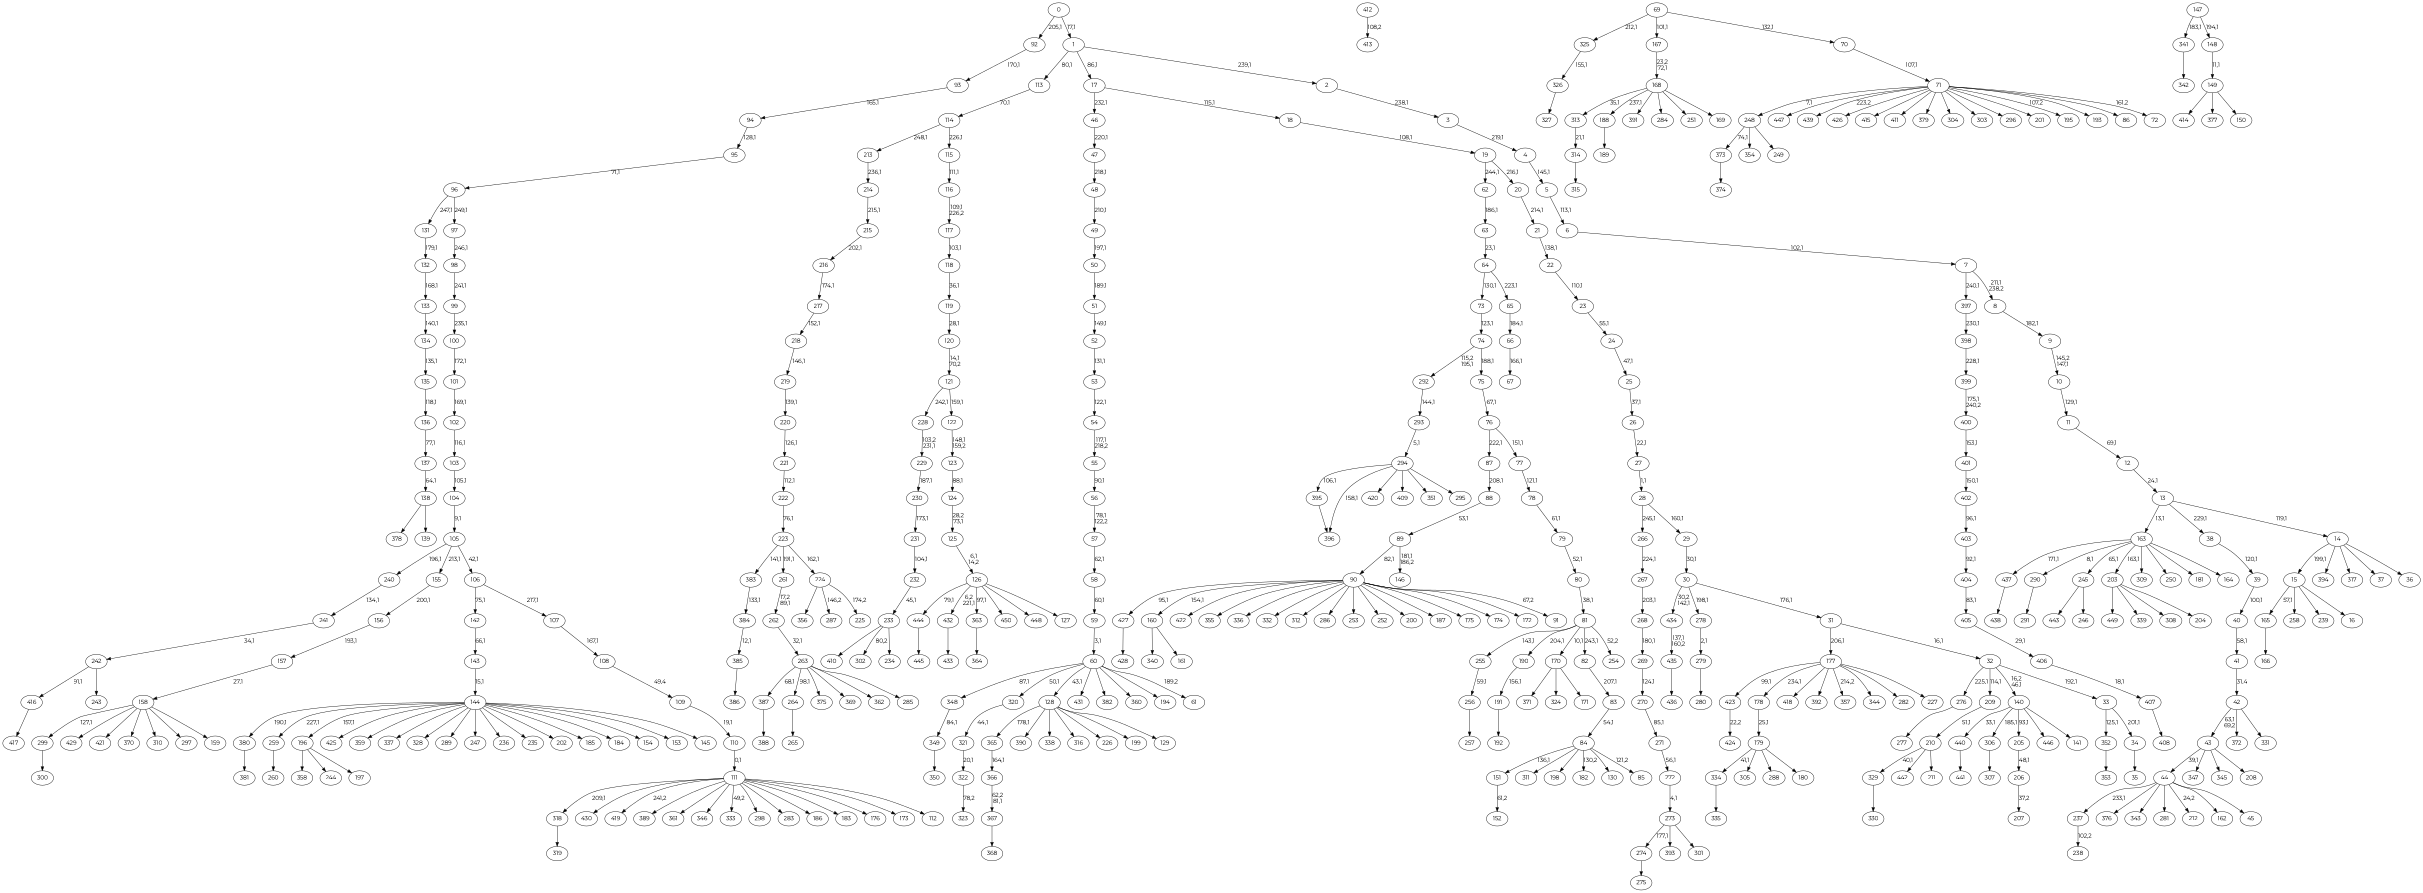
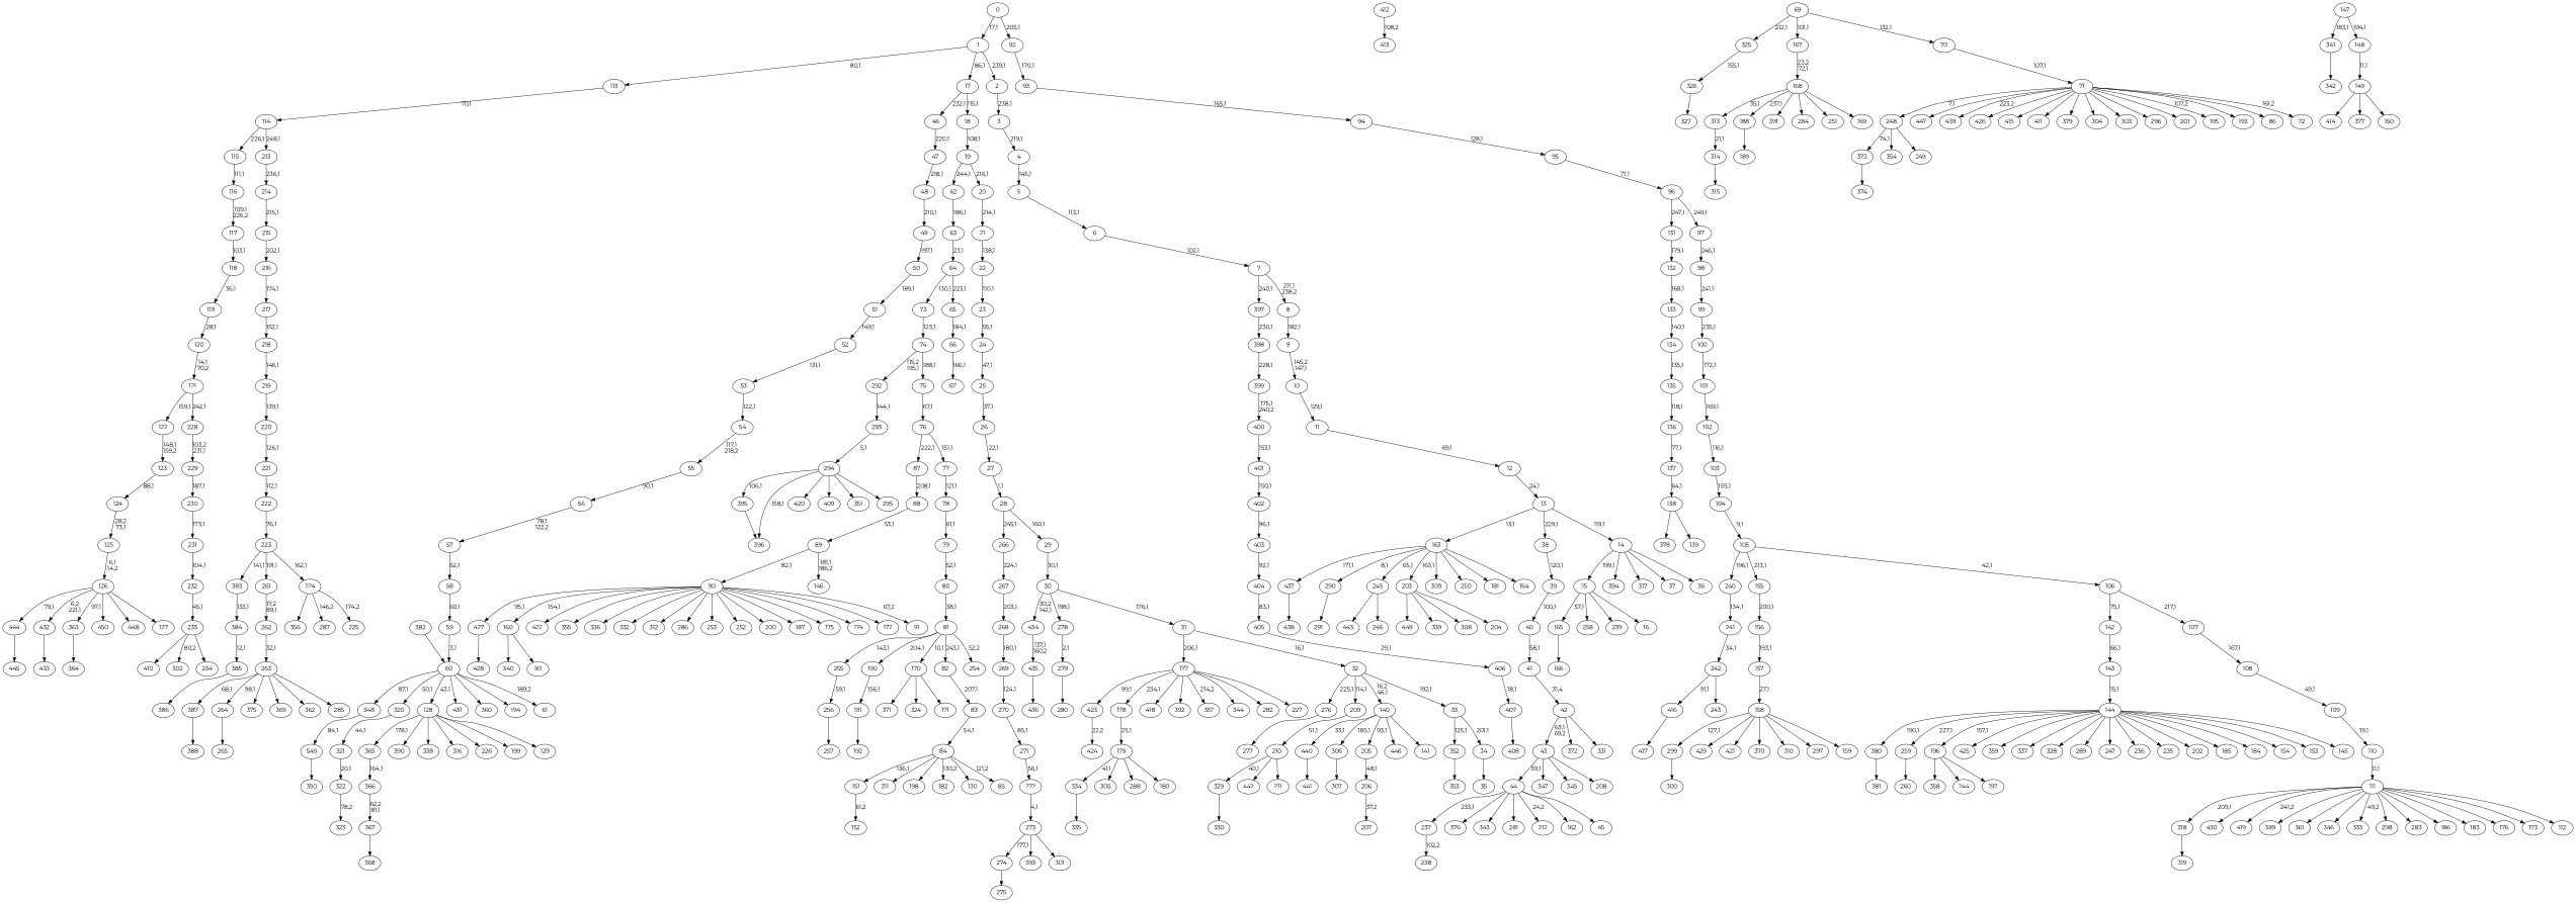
  digraph {
    fontname=Montserrat
    node [fontname=Montserrat]
    edge [fontname=Montserrat]
    444
    445
    440
    441
    437
    438
    435
    436
    434
    432
    433
    427
    428
    423
    424
    416
    417
    412
    413
    407
    408
    406
    405
    404
    403
    402
    401
    400
    399
    398
    397
    395
    396
    387
    388
    385
    386
    384
    383
    380
    381
    373
    374
    367
    368
    366
    365
    363
    364
    352
    353
-   349
+   349 [label=549]
    350
    348
    341
    342
    334
    335
    329
    330
    326
    327
    325
    322
    323
    321
    320
    318
    319
    314
    315
    313
    306
    307
    299
    300
    294
    420
    409
    351
    295
    293
    292
    290
    291
    279
    280
    278
    276
    277
    274
    275
    273
    393
    301
    272
    271
    270
    269
    268
    267
    266
    264
    265
    263
    375
    369
    362
    285
    262
    261
    259
    260
    256
    257
    255
    248
    354
    249
    245
    443
    246
    242
    243
    241
    240
    237
    238
    233
    410
    302
    234
    232
    231
    230
    229
    228
    224
    356
    287
    225
    223
    222
    221
    220
    219
    218
    217
    216
    215
    214
    213
    210
    442
    211
    209
    206
    207
    205
    203
    449
    339
    308
    204
    196
    358
    244
    197
    191
    192
    190
    188
    189
    179
    305
    288
    180
    178
    177
    418
    392
    357
    344
    282
    227
    170
    371
    324
    171
    168
    391
    284
    251
    169
    167
    165
    166
    163
    309
    250
    181
    164
    160
    340
    161
    158
    429
    421
    370
    310
    297
    159
    157
    156
    155
    151
    152
    149
    414
    377
    150
    148
    147
    144
    425
    359
    337
    328
    289
    247
    236
    235
    202
    185
    184
    154
    153
    145
    143
    142
    140
    446
    141
    138
    378
    139
    137
    136
    135
    134
    133
    132
    131
    128
    390
    338
    316
    226
    199
    129
    126
    450
    448
    127
    125
    124
    123
    122
    121
    120
    119
    118
    117
    116
    115
    114
    113
    111
    430
    419
    389
    361
    346
    333
    298
    283
    186
    183
    176
    173
    112
    110
    109
    108
    107
    106
    105
    104
    103
    102
    101
    100
    99
    98
    97
    96
    95
    94
    93
    92
    90
    422
    355
    336
    332
    312
    286
    253
    252
    200
    187
    175
    174
    172
    91
    89
    146
    88
    87
    84
    311
    198
    182
    130
    85
    83
    82
    81
    254
    80
    79
    78
    77
    76
    75
    74
    73
    71
    447
    439
    426
    415
    411
    379
    304
    303
    296
    201
    195
    193
    86
    72
    70
    69
    66
    67
    65
    64
    63
    62
    60
    431
    382
    360
    194
    61
    59
    58
    57
    56
    55
    54
    53
    52
    51
    50
    49
    48
    47
    46
    44
    376
    343
    281
    212
    162
    45
    43
    347
    345
    208
    42
    372
    331
    41
    40
    39
    38
    34
    35
    33
    32
    31
    30
    29
    28
    27
    26
    25
    24
    23
    22
    21
    20
    19
    18
    17
    15
    258
    239
    16
    14
    394
    317
    37
    36
    13
    12
    11
    10
    9
    8
    7
    6
    5
    4
    3
    2
    1
    0
    444 -> 445
    440 -> 441
    437 -> 438
    435 -> 436
    434 -> 435 [label="137,1\n160,2"]
    432 -> 433
    427 -> 428
    423 -> 424 [label="22,2"]
    416 -> 417
    412 -> 413 [label="108,2"]
    407 -> 408
    406 -> 407 [label="18,1"]
    405 -> 406 [label="29,1"]
    404 -> 405 [label="83,1"]
    403 -> 404 [label="92,1"]
    402 -> 403 [label="96,1"]
    401 -> 402 [label="150,1"]
    400 -> 401 [label="153,1"]
    399 -> 400 [label="175,1\n240,2"]
    398 -> 399 [label="228,1"]
    397 -> 398 [label="230,1"]
    395 -> 396
    387 -> 388
    385 -> 386
    384 -> 385 [label="12,1"]
    383 -> 384 [label="133,1"]
    380 -> 381
    373 -> 374
    367 -> 368
    366 -> 367 [label="62,2\n81,1"]
    365 -> 366 [label="164,1"]
    363 -> 364
    352 -> 353
    349 -> 350
    348 -> 349 [label="84,1"]
    341 -> 342
    334 -> 335
    329 -> 330
    326 -> 327
    325 -> 326 [label="155,1"]
    322 -> 323 [label="78,2"]
    321 -> 322 [label="20,1"]
    320 -> 321 [label="44,1"]
    318 -> 319
    314 -> 315
    313 -> 314 [label="21,1"]
    306 -> 307
    299 -> 300
    294 -> 395 [label="106,1"]
    294 -> 396 [label="158,1"]
    294 -> 420
    294 -> 409
    294 -> 351
    294 -> 295
    293 -> 294 [label="5,1"]
    292 -> 293 [label="144,1"]
    290 -> 291
    279 -> 280
    278 -> 279 [label="2,1"]
    276 -> 277
    274 -> 275
    273 -> 274 [label="177,1"]
    273 -> 393
    273 -> 301
    272 -> 273 [label="4,1"]
    271 -> 272 [label="56,1"]
    270 -> 271 [label="85,1"]
    269 -> 270 [label="124,1"]
    268 -> 269 [label="180,1"]
    267 -> 268 [label="203,1"]
    266 -> 267 [label="224,1"]
    264 -> 265
    263 -> 387 [label="68,1"]
    263 -> 264 [label="98,1"]
    263 -> 375
    263 -> 369
    263 -> 362
    263 -> 285
    262 -> 263 [label="32,1"]
    261 -> 262 [label="17,2\n89,1"]
    259 -> 260
    256 -> 257
    255 -> 256 [label="59,1"]
    248 -> 373 [label="74,1"]
    248 -> 354
    248 -> 249
    245 -> 443
    245 -> 246
    242 -> 416 [label="91,1"]
    242 -> 243
    241 -> 242 [label="34,1"]
    240 -> 241 [label="134,1"]
    237 -> 238 [label="102,2"]
    233 -> 410
    233 -> 302 [label="80,2"]
    233 -> 234
    232 -> 233 [label="45,1"]
    231 -> 232 [label="104,1"]
    230 -> 231 [label="173,1"]
    229 -> 230 [label="187,1"]
    228 -> 229 [label="103,2\n231,1"]
    224 -> 356
    224 -> 287 [label="146,2"]
    224 -> 225 [label="174,2"]
    223 -> 383 [label="141,1"]
    223 -> 261 [label="191,1"]
    223 -> 224 [label="162,1"]
    222 -> 223 [label="76,1"]
    221 -> 222 [label="112,1"]
    220 -> 221 [label="126,1"]
    219 -> 220 [label="139,1"]
    218 -> 219 [label="146,1"]
    217 -> 218 [label="152,1"]
    216 -> 217 [label="174,1"]
    215 -> 216 [label="202,1"]
    214 -> 215 [label="215,1"]
    213 -> 214 [label="236,1"]
    210 -> 329 [label="40,1"]
    210 -> 442
    210 -> 211
    209 -> 210 [label="51,1"]
    206 -> 207 [label="37,2"]
    205 -> 206 [label="48,1"]
    203 -> 449
    203 -> 339
    203 -> 308
    203 -> 204
    196 -> 358
    196 -> 244
    196 -> 197
    191 -> 192
    190 -> 191 [label="156,1"]
    188 -> 189
    179 -> 334 [label="41,1"]
    179 -> 305
    179 -> 288
    179 -> 180
    178 -> 179 [label="25,1"]
    177 -> 423 [label="99,1"]
    177 -> 178 [label="234,1"]
    177 -> 418
    177 -> 392
    177 -> 357 [label="214,2"]
    177 -> 344
    177 -> 282
    177 -> 227
    170 -> 371
    170 -> 324
    170 -> 171
    168 -> 313 [label="35,1"]
    168 -> 188 [label="237,1"]
    168 -> 391
    168 -> 284
    168 -> 251
    168 -> 169
    167 -> 168 [label="23,2\n72,1"]
    165 -> 166
    163 -> 437 [label="171,1"]
    163 -> 290 [label="8,1"]
    163 -> 245 [label="65,1"]
    163 -> 203 [label="163,1"]
    163 -> 309
    163 -> 250
    163 -> 181
    163 -> 164
    160 -> 340
    160 -> 161
    158 -> 299 [label="127,1"]
    158 -> 429
    158 -> 421
    158 -> 370
    158 -> 310
    158 -> 297
    158 -> 159
    157 -> 158 [label="27,1"]
    156 -> 157 [label="193,1"]
    155 -> 156 [label="200,1"]
    151 -> 152 [label="61,2"]
    149 -> 414
    149 -> 377
    149 -> 150
    148 -> 149 [label="11,1"]
    147 -> 341 [label="183,1"]
    147 -> 148 [label="194,1"]
    144 -> 380 [label="190,1"]
    144 -> 259 [label="227,1"]
    144 -> 196 [label="157,1"]
    144 -> 425
    144 -> 359
    144 -> 337
    144 -> 328
    144 -> 289
    144 -> 247
    144 -> 236
    144 -> 235
    144 -> 202
    144 -> 185
    144 -> 184
    144 -> 154
    144 -> 153
    144 -> 145
    143 -> 144 [label="15,1"]
    142 -> 143 [label="66,1"]
    140 -> 440 [label="33,1"]
    140 -> 306 [label="185,1"]
    140 -> 205 [label="93,1"]
    140 -> 446
    140 -> 141
    138 -> 378
    138 -> 139
    137 -> 138 [label="64,1"]
    136 -> 137 [label="77,1"]
    135 -> 136 [label="118,1"]
    134 -> 135 [label="135,1"]
    133 -> 134 [label="140,1"]
    132 -> 133 [label="168,1"]
    131 -> 132 [label="179,1"]
    128 -> 365 [label="178,1"]
    128 -> 390
    128 -> 338
    128 -> 316
    128 -> 226
    128 -> 199
    128 -> 129
    126 -> 444 [label="79,1"]
    126 -> 432 [label="6,2\n221,1"]
    126 -> 363 [label="97,1"]
    126 -> 450
    126 -> 448
    126 -> 127
    125 -> 126 [label="6,1\n14,2"]
    124 -> 125 [label="28,2\n73,1"]
    123 -> 124 [label="88,1"]
    122 -> 123 [label="148,1\n159,2"]
    121 -> 228 [label="242,1"]
    121 -> 122 [label="159,1"]
    120 -> 121 [label="14,1\n70,2"]
    119 -> 120 [label="28,1"]
    118 -> 119 [label="36,1"]
    117 -> 118 [label="103,1"]
    116 -> 117 [label="109,1\n226,2"]
    115 -> 116 [label="111,1"]
    114 -> 213 [label="248,1"]
    114 -> 115 [label="226,1"]
    113 -> 114 [label="70,1"]
    111 -> 318 [label="209,1"]
    111 -> 430
    111 -> 419 [label="241,2"]
    111 -> 389
    111 -> 361
    111 -> 346
    111 -> 333 [label="49,2"]
    111 -> 298
    111 -> 283
    111 -> 186
    111 -> 183
    111 -> 176
    111 -> 173
    111 -> 112
    110 -> 111 [label="0,1"]
    109 -> 110 [label="19,1"]
-   108 -> 109 [label="49,4"]
+   108 -> 109 [label="49,1"]
    107 -> 108 [label="167,1"]
    106 -> 142 [label="75,1"]
    106 -> 107 [label="217,1"]
    105 -> 240 [label="196,1"]
    105 -> 155 [label="213,1"]
    105 -> 106 [label="42,1"]
    104 -> 105 [label="9,1"]
    103 -> 104 [label="105,1"]
    102 -> 103 [label="116,1"]
    101 -> 102 [label="169,1"]
    100 -> 101 [label="172,1"]
    99 -> 100 [label="235,1"]
    98 -> 99 [label="241,1"]
    97 -> 98 [label="246,1"]
    96 -> 131 [label="247,1"]
    96 -> 97 [label="249,1"]
    95 -> 96 [label="71,1"]
    94 -> 95 [label="128,1"]
    93 -> 94 [label="165,1"]
    92 -> 93 [label="170,1"]
    90 -> 427 [label="95,1"]
    90 -> 160 [label="154,1"]
    90 -> 422
    90 -> 355
    90 -> 336
    90 -> 332
    90 -> 312
    90 -> 286
    90 -> 253
    90 -> 252
    90 -> 200
    90 -> 187
    90 -> 175
    90 -> 174
    90 -> 172
    90 -> 91 [label="67,2"]
    89 -> 90 [label="82,1"]
    89 -> 146 [label="181,1\n186,2"]
    88 -> 89 [label="53,1"]
    87 -> 88 [label="208,1"]
    84 -> 151 [label="136,1"]
    84 -> 311
    84 -> 198
    84 -> 182 [label="130,2"]
    84 -> 130
    84 -> 85 [label="121,2"]
    83 -> 84 [label="54,1"]
    82 -> 83 [label="207,1"]
    81 -> 255 [label="143,1"]
    81 -> 190 [label="204,1"]
    81 -> 170 [label="10,1"]
    81 -> 82 [label="243,1"]
    81 -> 254 [label="52,2"]
    80 -> 81 [label="38,1"]
    79 -> 80 [label="52,1"]
    78 -> 79 [label="61,1"]
    77 -> 78 [label="121,1"]
    76 -> 87 [label="222,1"]
    76 -> 77 [label="151,1"]
    75 -> 76 [label="67,1"]
    74 -> 292 [label="115,2\n195,1"]
    74 -> 75 [label="188,1"]
    73 -> 74 [label="123,1"]
    71 -> 248 [label="7,1"]
    71 -> 447
    71 -> 439 [label="223,2"]
    71 -> 426
    71 -> 415
    71 -> 411
    71 -> 379
    71 -> 304
    71 -> 303
    71 -> 296
    71 -> 201
    71 -> 195 [label="107,2"]
    71 -> 193
    71 -> 86
    71 -> 72 [label="161,2"]
    70 -> 71 [label="107,1"]
    69 -> 325 [label="212,1"]
    69 -> 167 [label="101,1"]
    69 -> 70 [label="132,1"]
    66 -> 67 [label="166,1"]
    65 -> 66 [label="184,1"]
    64 -> 73 [label="130,1"]
    64 -> 65 [label="223,1"]
    63 -> 64 [label="23,1"]
    62 -> 63 [label="186,1"]
    60 -> 348 [label="87,1"]
    60 -> 320 [label="50,1"]
    60 -> 128 [label="43,1"]
    60 -> 431
-   60 -> 382
+   382 -> 60
    60 -> 360
    60 -> 194
    60 -> 61 [label="189,2"]
    59 -> 60 [label="3,1"]
    58 -> 59 [label="60,1"]
    57 -> 58 [label="62,1"]
    56 -> 57 [label="78,1\n122,2"]
    55 -> 56 [label="90,1"]
    54 -> 55 [label="117,1\n218,2"]
    53 -> 54 [label="122,1"]
    52 -> 53 [label="131,1"]
    51 -> 52 [label="149,1"]
    50 -> 51 [label="189,1"]
    49 -> 50 [label="197,1"]
    48 -> 49 [label="210,1"]
    47 -> 48 [label="218,1"]
    46 -> 47 [label="220,1"]
    44 -> 237 [label="233,1"]
    44 -> 376
    44 -> 343
    44 -> 281
    44 -> 212 [label="24,2"]
    44 -> 162
    44 -> 45
    43 -> 44 [label="39,1"]
    43 -> 347
    43 -> 345
    43 -> 208
    42 -> 43 [label="63,1\n69,2"]
    42 -> 372
    42 -> 331
    41 -> 42 [label="31,4"]
    40 -> 41 [label="58,1"]
    39 -> 40 [label="100,1"]
    38 -> 39 [label="120,1"]
    34 -> 35
    33 -> 352 [label="125,1"]
    33 -> 34 [label="201,1"]
    32 -> 276 [label="225,1"]
    32 -> 209 [label="114,1"]
    32 -> 140 [label="16,2\n46,1"]
    32 -> 33 [label="192,1"]
    31 -> 177 [label="206,1"]
    31 -> 32 [label="16,1"]
    30 -> 434 [label="30,2\n142,1"]
    30 -> 278 [label="198,1"]
    30 -> 31 [label="176,1"]
    29 -> 30 [label="30,1"]
    28 -> 266 [label="245,1"]
    28 -> 29 [label="160,1"]
    27 -> 28 [label="1,1"]
    26 -> 27 [label="22,1"]
    25 -> 26 [label="37,1"]
    24 -> 25 [label="47,1"]
    23 -> 24 [label="55,1"]
    22 -> 23 [label="110,1"]
    21 -> 22 [label="138,1"]
    20 -> 21 [label="214,1"]
    19 -> 62 [label="244,1"]
    19 -> 20 [label="216,1"]
    18 -> 19 [label="108,1"]
    17 -> 46 [label="232,1"]
    17 -> 18 [label="115,1"]
    15 -> 165 [label="57,1"]
    15 -> 258
    15 -> 239
    15 -> 16
    14 -> 15 [label="199,1"]
    14 -> 394
    14 -> 317
    14 -> 37
    14 -> 36
    13 -> 163 [label="13,1"]
    13 -> 38 [label="229,1"]
    13 -> 14 [label="119,1"]
    12 -> 13 [label="24,1"]
    11 -> 12 [label="69,1"]
    10 -> 11 [label="129,1"]
    9 -> 10 [label="145,2\n147,1"]
    8 -> 9 [label="182,1"]
    7 -> 397 [label="240,1"]
    7 -> 8 [label="211,1\n238,2"]
    6 -> 7 [label="102,1"]
    5 -> 6 [label="113,1"]
    4 -> 5 [label="145,1"]
    3 -> 4 [label="219,1"]
    2 -> 3 [label="238,1"]
    1 -> 113 [label="80,1"]
    1 -> 17 [label="86,1"]
    1 -> 2 [label="239,1"]
    0 -> 92 [label="205,1"]
    0 -> 1 [label="17,1"]
  }
